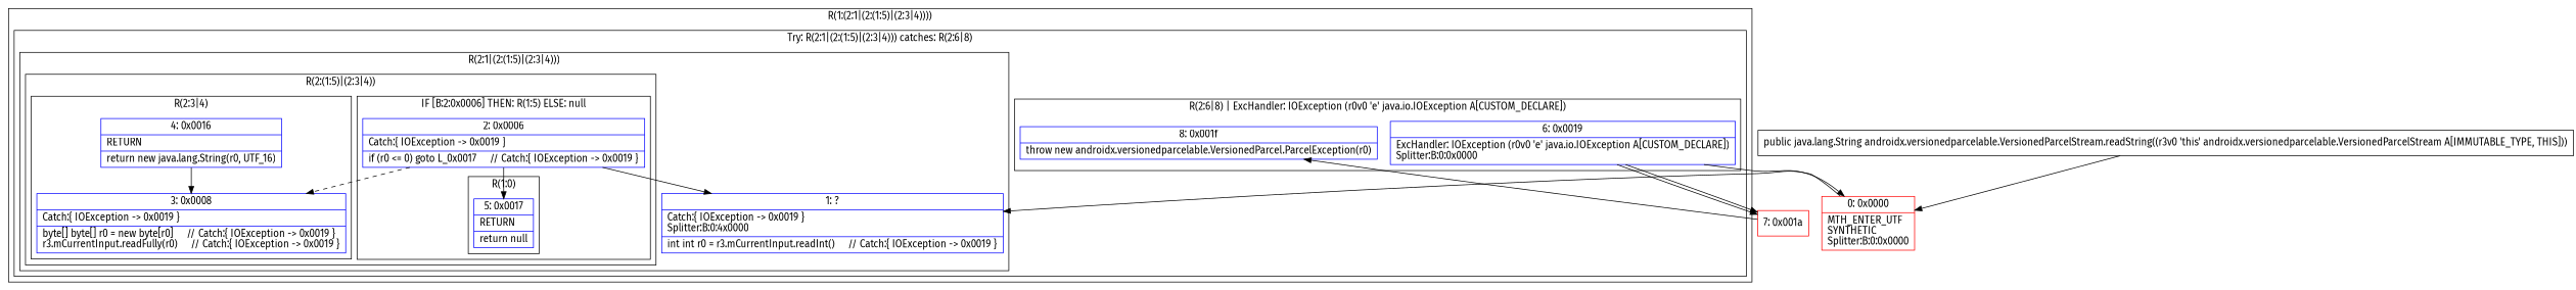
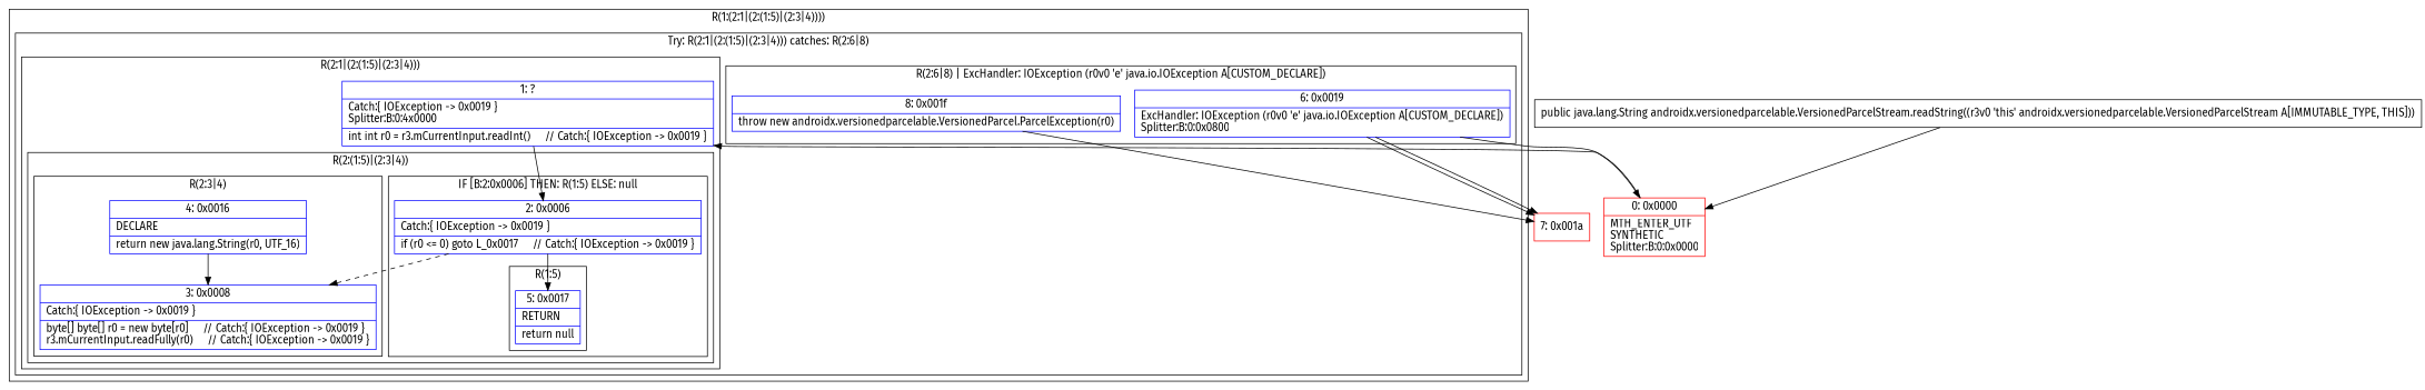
  digraph {
    fontname="Fira Sans"
    node [color=blue fontname="Fira Sans" shape=record]
    edge [fontname="Fira Sans"]
    n1 [label="{5\:\ 0x0017|RETURN\l|return null\l}"]
    n2 [label="{2\:\ 0x0006|Catch:\{ IOException \-\> 0x0019 \}\l|if (r0 \<= 0) goto L_0x0017     \/\/ Catch:\{ IOException \-\> 0x0019 \}\l}"]
    n3 [label="{3\:\ 0x0008|Catch:\{ IOException \-\> 0x0019 \}\l|byte[] byte[] r0 = new byte[r0]     \/\/ Catch:\{ IOException \-\> 0x0019 \}\lr3.mCurrentInput.readFully(r0)     \/\/ Catch:\{ IOException \-\> 0x0019 \}\l}"]
-   n4 [label="{4\:\ 0x0016|RETURN\l|return new java.lang.String(r0, UTF_16)\l}"]
+   n4 [label="{4\:\ 0x0016|DECLARE\l|return new java.lang.String(r0, UTF_16)\l}"]
    n5 [label="{1\:\ ?|Catch:\{ IOException \-\> 0x0019 \}\lSplitter:B:0:4x0000\l|int int r0 = r3.mCurrentInput.readInt()     \/\/ Catch:\{ IOException \-\> 0x0019 \}\l}"]
-   n6 [label="{6\:\ 0x0019|ExcHandler: IOException (r0v0 'e' java.io.IOException A[CUSTOM_DECLARE])\lSplitter:B:0:0x0000\l}"]
+   n6 [label="{6\:\ 0x0019|ExcHandler: IOException (r0v0 'e' java.io.IOException A[CUSTOM_DECLARE])\lSplitter:B:0:0x0800\l}"]
    n7 [label="{8\:\ 0x001f|throw new androidx.versionedparcelable.VersionedParcel.ParcelException(r0)\l}"]
    n8 [color=red label="{7\:\ 0x001a}"]
    n9 [color=red label="{0\:\ 0x0000|MTH_ENTER_UTF\lSYNTHETIC\lSplitter:B:0:0x0000\l}"]
    n10 [label="{public java.lang.String androidx.versionedparcelable.VersionedParcelStream.readString((r3v0 'this' androidx.versionedparcelable.VersionedParcelStream A[IMMUTABLE_TYPE, THIS])) }" color=""]
    subgraph cluster_1 {
      label="R(1:(2:1|(2:(1:5)|(2:3|4))))"
      subgraph cluster_2 {
        label="Try: R(2:1|(2:(1:5)|(2:3|4))) catches: R(2:6|8)"
        subgraph cluster_3 {
          label="R(2:1|(2:(1:5)|(2:3|4)))"
          n5
          subgraph cluster_4 {
            label="R(2:(1:5)|(2:3|4))"
            subgraph cluster_5 {
              label="IF [B:2:0x0006] THEN: R(1:5) ELSE: null"
              n2
              subgraph cluster_6 {
-               label="R(1:0)"
+               label="R(1:5)"
                n1
              }
            }
            subgraph cluster_7 {
              label="R(2:3|4)"
              n3
              n4
            }
          }
        }
        subgraph cluster_8 {
          label="R(2:6|8) | ExcHandler: IOException (r0v0 'e' java.io.IOException A[CUSTOM_DECLARE])\l"
          n6
          n7
        }
      }
    }
    subgraph cluster_9 {
      label="R(2:6|8) | ExcHandler: IOException (r0v0 'e' java.io.IOException A[CUSTOM_DECLARE])\l"
    }
    n2 -> n1
    n2 -> n3 [style=dashed]
    n4 -> n3
-   n2 -> n5
+   n5 -> n2
    n6 -> n8
    n6 -> n8
    n6 -> n9
-   n8 -> n7
+   n7 -> n8
    n9 -> n5
    n10 -> n9
  }
